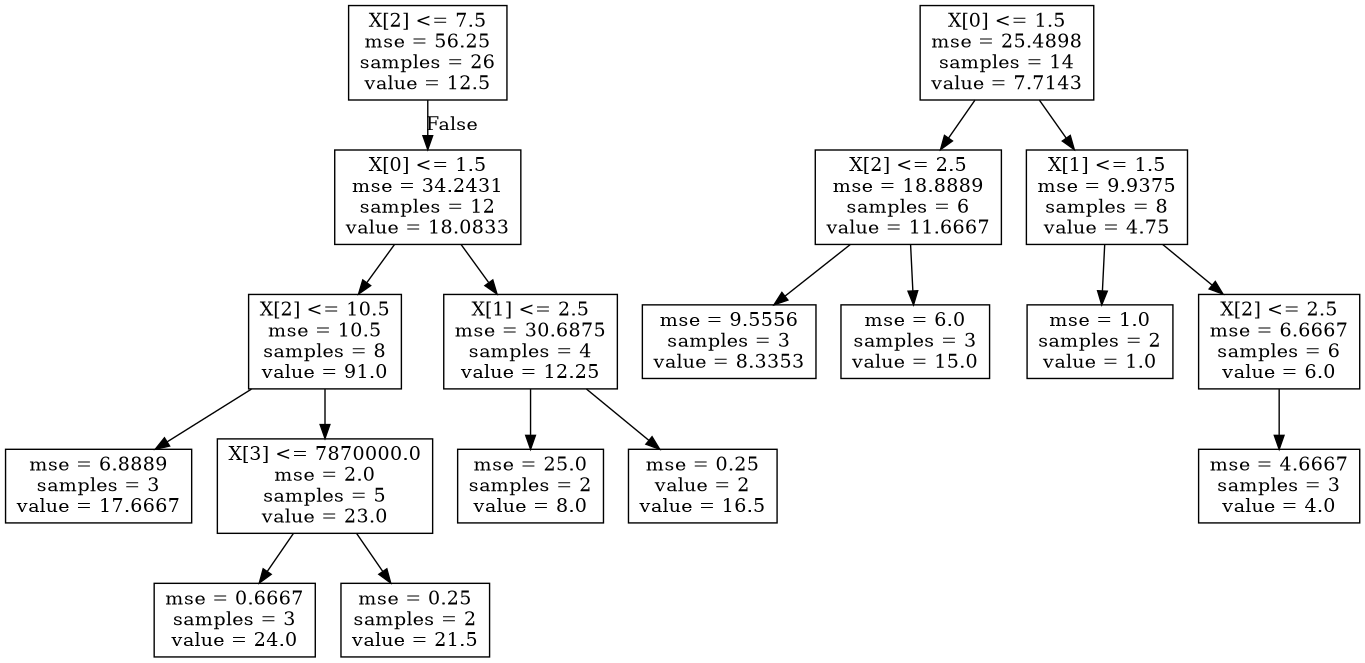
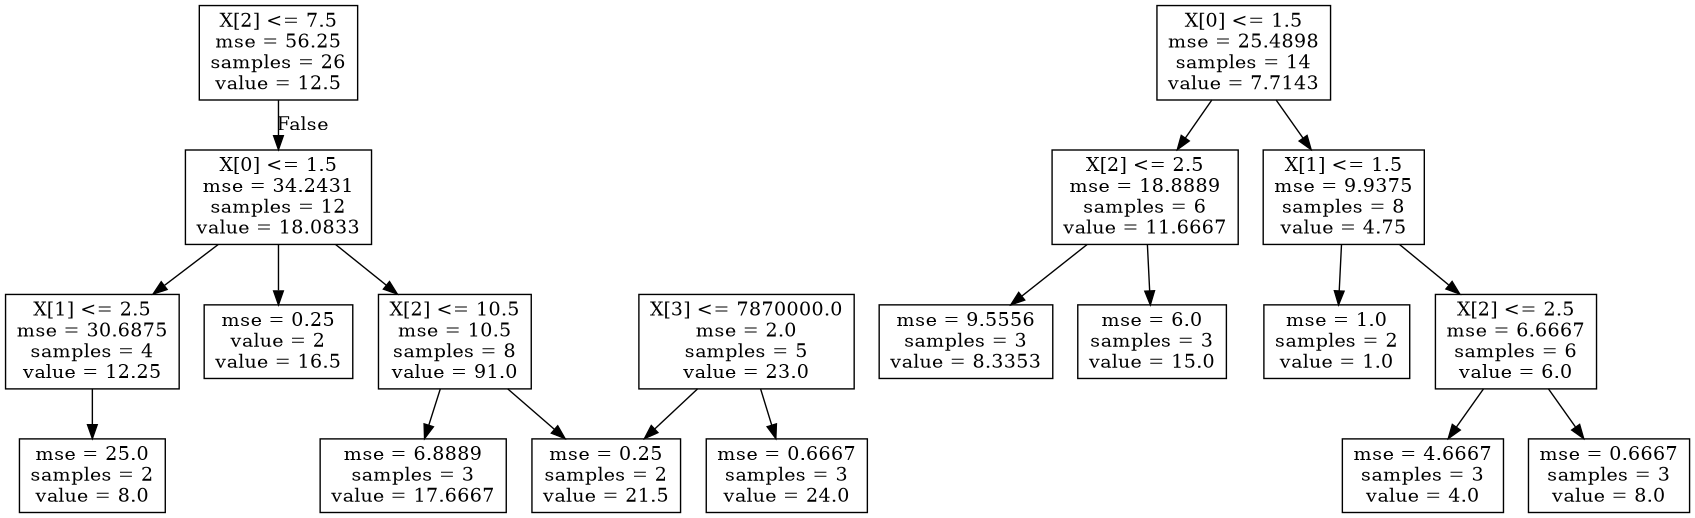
  digraph {
    node [shape=box]
    n1 [label="X[2] <= 7.5\nmse = 56.25\nsamples = 26\nvalue = 12.5"]
    n2 [label="X[0] <= 1.5\nmse = 34.2431\nsamples = 12\nvalue = 18.0833"]
    n3 [label="X[0] <= 1.5\nmse = 25.4898\nsamples = 14\nvalue = 7.7143"]
    n4 [label="X[2] <= 2.5\nmse = 18.8889\nsamples = 6\nvalue = 11.6667"]
    n5 [label="X[1] <= 1.5\nmse = 9.9375\nsamples = 8\nvalue = 4.75"]
    n6 [label="X[2] <= 10.5\nmse = 10.5\nsamples = 8\nvalue = 91.0"]
    n7 [label="X[1] <= 2.5\nmse = 30.6875\nsamples = 4\nvalue = 12.25"]
    n8 [label="mse = 9.5556\nsamples = 3\nvalue = 8.3353"]
    n9 [label="mse = 6.0\nsamples = 3\nvalue = 15.0"]
    n10 [label="mse = 1.0\nsamples = 2\nvalue = 1.0"]
    n11 [label="X[2] <= 2.5\nmse = 6.6667\nsamples = 6\nvalue = 6.0"]
    n12 [label="mse = 4.6667\nsamples = 3\nvalue = 4.0"]
+   n13 [label="mse = 0.6667\nsamples = 3\nvalue = 8.0"]
    n14 [label="mse = 6.8889\nsamples = 3\nvalue = 17.6667"]
    n15 [label="X[3] <= 7870000.0\nmse = 2.0\nsamples = 5\nvalue = 23.0"]
    n16 [label="mse = 25.0\nsamples = 2\nvalue = 8.0"]
    n17 [label="mse = 0.25\nvalue = 2\nvalue = 16.5"]
    n18 [label="mse = 0.6667\nsamples = 3\nvalue = 24.0"]
    n19 [label="mse = 0.25\nsamples = 2\nvalue = 21.5"]
    n1 -> n2 [headlabel=False labelangle=-45 labeldistance=2.5]
    n2 -> n6
    n2 -> n7
    n3 -> n4
    n3 -> n5
    n4 -> n8
    n4 -> n9
    n5 -> n10
    n5 -> n11
    n6 -> n14
-   n6 -> n15
+   n6 -> n19
    n7 -> n16
-   n7 -> n17
+   n2 -> n17
    n11 -> n12
+   n11 -> n13
    n15 -> n18
    n15 -> n19
  }
